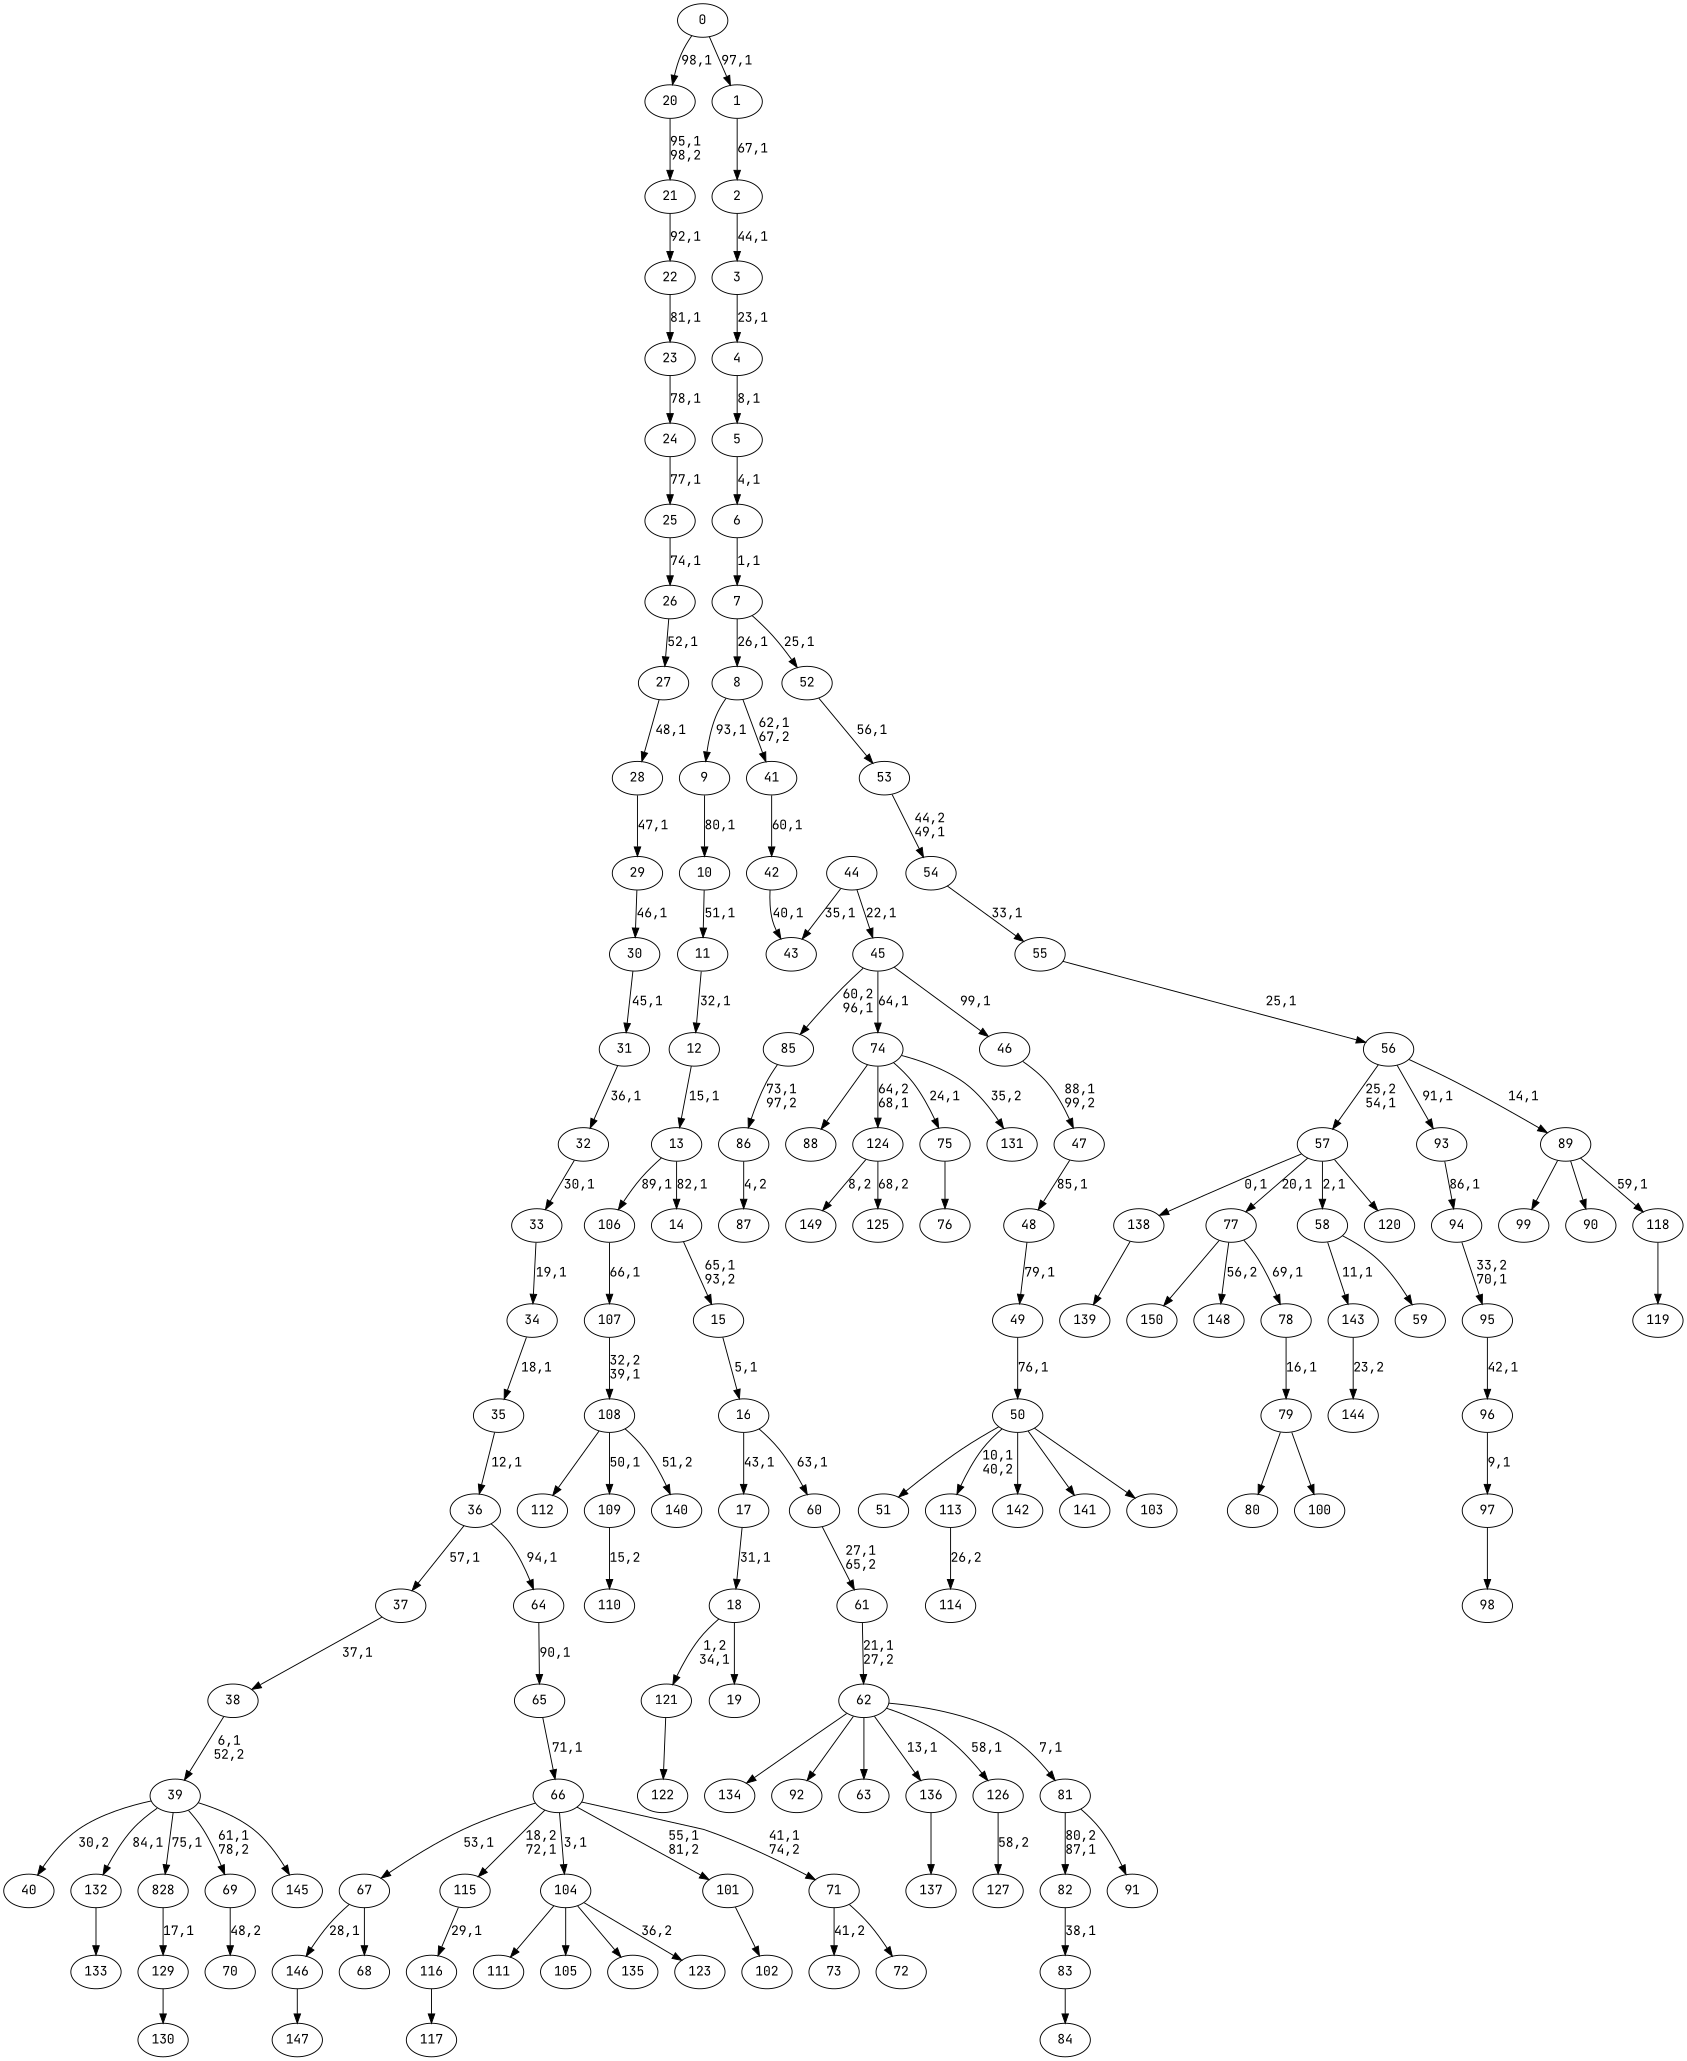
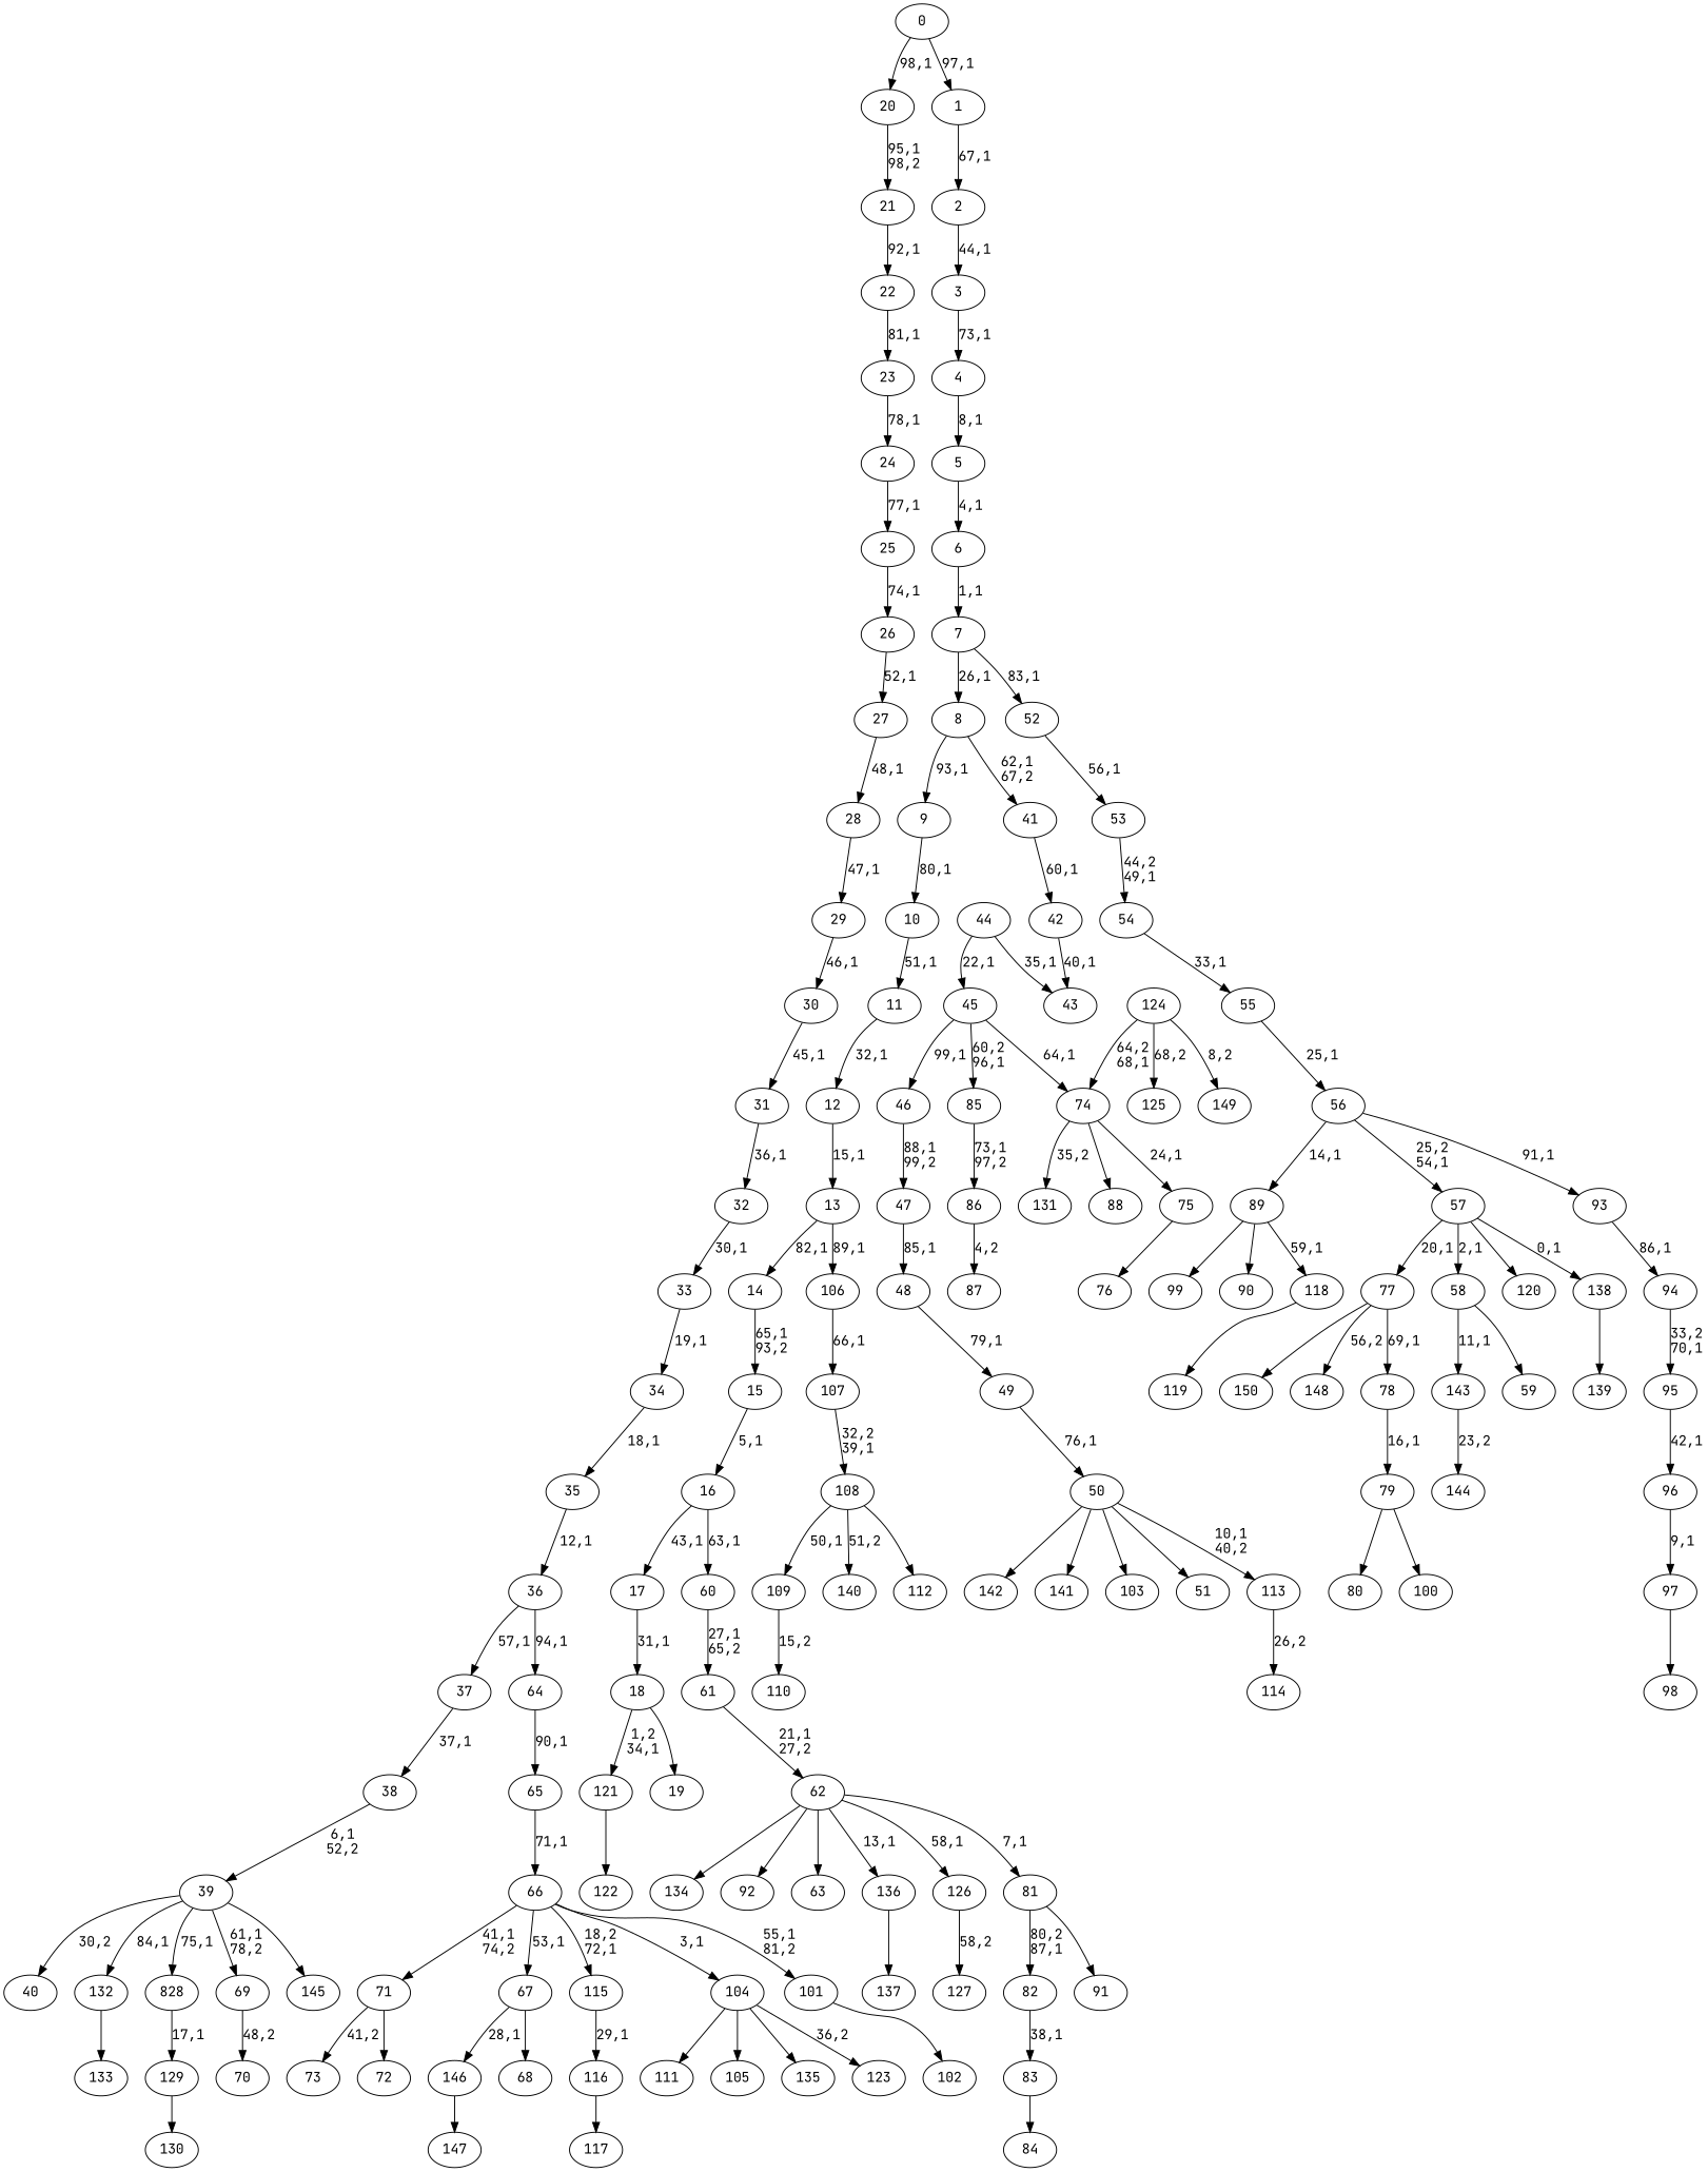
  digraph {
    fontname="JetBrains Mono"
    node [fontname="JetBrains Mono"]
    edge [fontname="JetBrains Mono"]
    146
    147
    143
    144
    138
    139
    136
    137
    132
    133
    129
    130
    n13 [label=828]
    126
    127
    124
    149
    125
    121
    122
    118
    119
    116
    117
    115
    113
    114
    109
    110
    108
    140
    112
    107
    106
    104
    135
    123
    111
    105
    101
    102
    97
    98
    96
    95
    94
    93
    89
    99
    90
    86
    87
    85
    83
    84
    82
    81
    91
    79
    100
    80
    78
    77
    150
    148
    75
    76
    74
    131
    88
    71
    73
    72
    69
    70
    67
    68
    66
    65
    64
    62
    134
    92
    63
    61
    60
    58
    59
    57
    120
    56
    55
    54
    53
    52
    50
    142
    141
    103
    51
    49
    48
    47
    46
    45
    44
    43
    42
    41
    39
    145
    40
    38
    37
    36
    35
    34
    33
    32
    31
    30
    29
    28
    27
    26
    25
    24
    23
    22
    21
    20
    18
    19
    17
    16
    15
    14
    13
    12
    11
    10
    9
    8
    7
    6
    5
    4
    3
    2
    1
    0
    146 -> 147
    143 -> 144 [label="23,2"]
    138 -> 139
    136 -> 137
    132 -> 133
    129 -> 130
    n13 -> 129 [label="17,1"]
    126 -> 127 [label="58,2"]
    124 -> 149 [label="8,2"]
    124 -> 125 [label="68,2"]
    121 -> 122
    118 -> 119
    116 -> 117
    115 -> 116 [label="29,1"]
    113 -> 114 [label="26,2"]
    109 -> 110 [label="15,2"]
    108 -> 109 [label="50,1"]
    108 -> 140 [label="51,2"]
    108 -> 112
    107 -> 108 [label="32,2\n39,1"]
    106 -> 107 [label="66,1"]
    104 -> 135
    104 -> 123 [label="36,2"]
    104 -> 111
    104 -> 105
    101 -> 102
    97 -> 98
    96 -> 97 [label="9,1"]
    95 -> 96 [label="42,1"]
    94 -> 95 [label="33,2\n70,1"]
    93 -> 94 [label="86,1"]
    89 -> 118 [label="59,1"]
    89 -> 99
    89 -> 90
    86 -> 87 [label="4,2"]
    85 -> 86 [label="73,1\n97,2"]
    83 -> 84
    82 -> 83 [label="38,1"]
    81 -> 82 [label="80,2\n87,1"]
    81 -> 91
    79 -> 100
    79 -> 80
    78 -> 79 [label="16,1"]
    77 -> 78 [label="69,1"]
    77 -> 150
    77 -> 148 [label="56,2"]
    75 -> 76
-   74 -> 124 [label="64,2\n68,1"]
+   124 -> 74 [label="64,2\n68,1"]
    74 -> 75 [label="24,1"]
    74 -> 131 [label="35,2"]
    74 -> 88
    71 -> 73 [label="41,2"]
    71 -> 72
    69 -> 70 [label="48,2"]
    67 -> 146 [label="28,1"]
    67 -> 68
    66 -> 115 [label="18,2\n72,1"]
    66 -> 104 [label="3,1"]
    66 -> 101 [label="55,1\n81,2"]
    66 -> 71 [label="41,1\n74,2"]
    66 -> 67 [label="53,1"]
    65 -> 66 [label="71,1"]
    64 -> 65 [label="90,1"]
    62 -> 136 [label="13,1"]
    62 -> 126 [label="58,1"]
    62 -> 81 [label="7,1"]
    62 -> 134
    62 -> 92
    62 -> 63
    61 -> 62 [label="21,1\n27,2"]
    60 -> 61 [label="27,1\n65,2"]
    58 -> 143 [label="11,1"]
    58 -> 59
    57 -> 138 [label="0,1"]
    57 -> 77 [label="20,1"]
    57 -> 58 [label="2,1"]
    57 -> 120
    56 -> 93 [label="91,1"]
    56 -> 89 [label="14,1"]
    56 -> 57 [label="25,2\n54,1"]
    55 -> 56 [label="25,1"]
    54 -> 55 [label="33,1"]
    53 -> 54 [label="44,2\n49,1"]
    52 -> 53 [label="56,1"]
    50 -> 113 [label="10,1\n40,2"]
    50 -> 142
    50 -> 141
    50 -> 103
    50 -> 51
    49 -> 50 [label="76,1"]
    48 -> 49 [label="79,1"]
    47 -> 48 [label="85,1"]
    46 -> 47 [label="88,1\n99,2"]
    45 -> 85 [label="60,2\n96,1"]
    45 -> 74 [label="64,1"]
    45 -> 46 [label="99,1"]
    44 -> 45 [label="22,1"]
    44 -> 43 [label="35,1"]
    42 -> 43 [label="40,1"]
    41 -> 42 [label="60,1"]
    39 -> 132 [label="84,1"]
    39 -> n13 [label="75,1"]
    39 -> 69 [label="61,1\n78,2"]
    39 -> 145
    39 -> 40 [label="30,2"]
    38 -> 39 [label="6,1\n52,2"]
    37 -> 38 [label="37,1"]
    36 -> 64 [label="94,1"]
    36 -> 37 [label="57,1"]
    35 -> 36 [label="12,1"]
    34 -> 35 [label="18,1"]
    33 -> 34 [label="19,1"]
    32 -> 33 [label="30,1"]
    31 -> 32 [label="36,1"]
    30 -> 31 [label="45,1"]
    29 -> 30 [label="46,1"]
    28 -> 29 [label="47,1"]
    27 -> 28 [label="48,1"]
    26 -> 27 [label="52,1"]
    25 -> 26 [label="74,1"]
    24 -> 25 [label="77,1"]
    23 -> 24 [label="78,1"]
    22 -> 23 [label="81,1"]
    21 -> 22 [label="92,1"]
    20 -> 21 [label="95,1\n98,2"]
    18 -> 121 [label="1,2\n34,1"]
    18 -> 19
    17 -> 18 [label="31,1"]
    16 -> 60 [label="63,1"]
    16 -> 17 [label="43,1"]
    15 -> 16 [label="5,1"]
    14 -> 15 [label="65,1\n93,2"]
    13 -> 106 [label="89,1"]
    13 -> 14 [label="82,1"]
    12 -> 13 [label="15,1"]
    11 -> 12 [label="32,1"]
    10 -> 11 [label="51,1"]
    9 -> 10 [label="80,1"]
    8 -> 41 [label="62,1\n67,2"]
    8 -> 9 [label="93,1"]
-   7 -> 52 [label="25,1"]
+   7 -> 52 [label="83,1"]
    7 -> 8 [label="26,1"]
    6 -> 7 [label="1,1"]
    5 -> 6 [label="4,1"]
    4 -> 5 [label="8,1"]
-   3 -> 4 [label="23,1"]
+   3 -> 4 [label="73,1"]
    2 -> 3 [label="44,1"]
    1 -> 2 [label="67,1"]
    0 -> 20 [label="98,1"]
    0 -> 1 [label="97,1"]
  }
